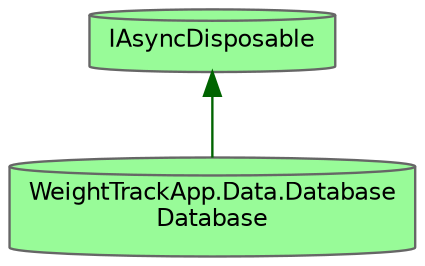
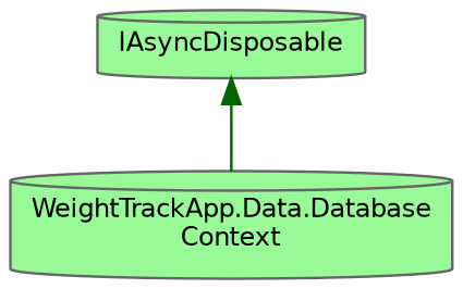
  digraph {
    node [color=gray40 fillcolor=palegreen fontname=Helvetica fontsize=10 shape=cylinder style=filled]
-   n1 [fontcolor=black height=0.2 label="WeightTrackApp.Data.Database\lDatabase" width=0.4]
+   n1 [fontcolor=black height=0.2 label="WeightTrackApp.Data.Database\lContext" width=0.4]
    n2 [height=0.2 label=IAsyncDisposable width=0.4]
    n2 -> n1 [color=darkgreen dir=back fontname=Helvetica fontsize=10 labelfontname=Helvetica labelfontsize=10 style=solid]
  }
